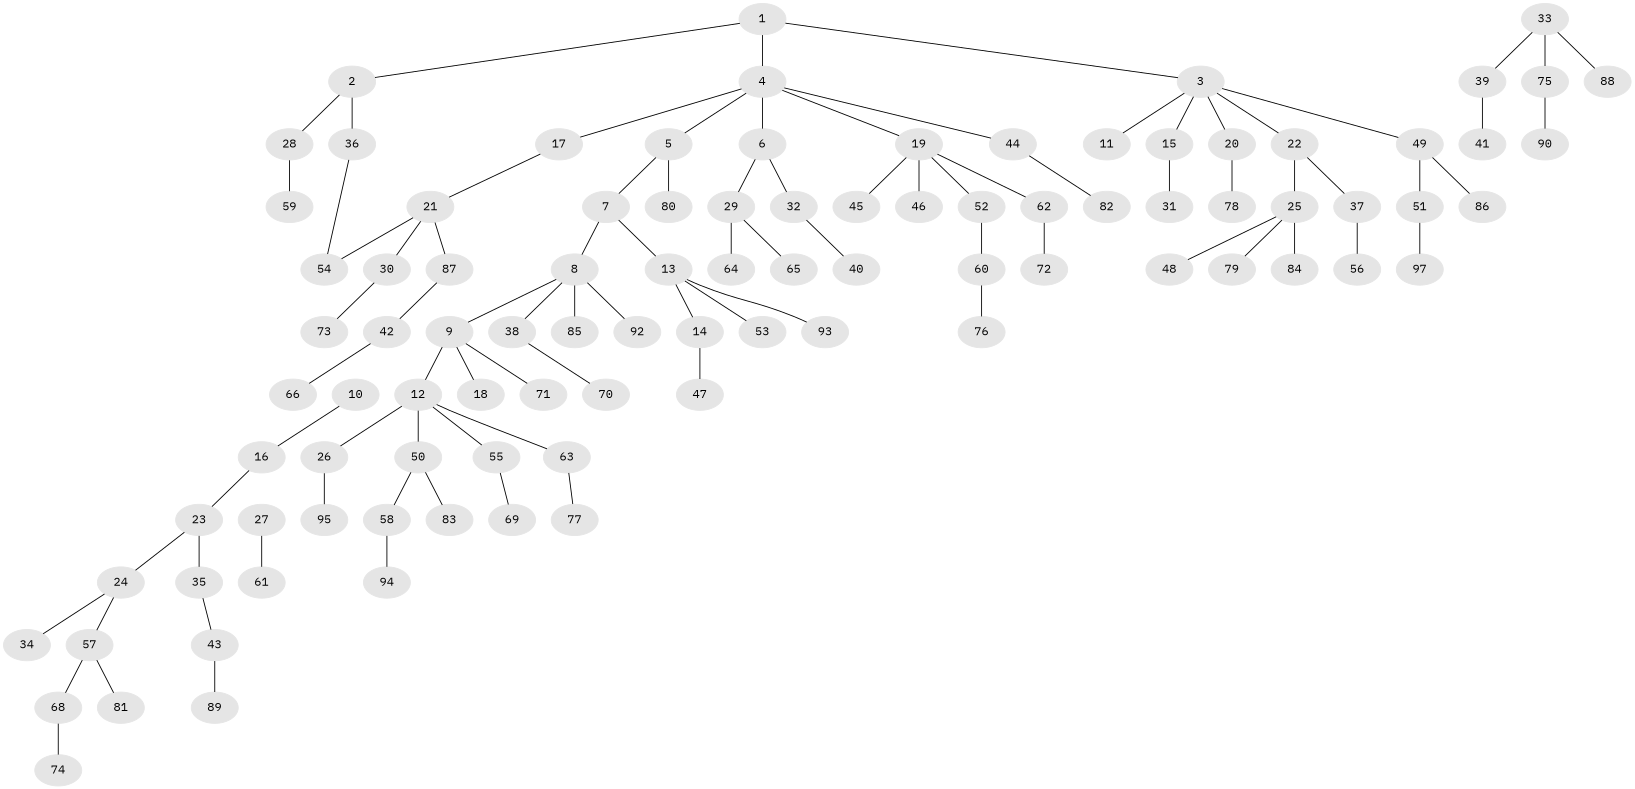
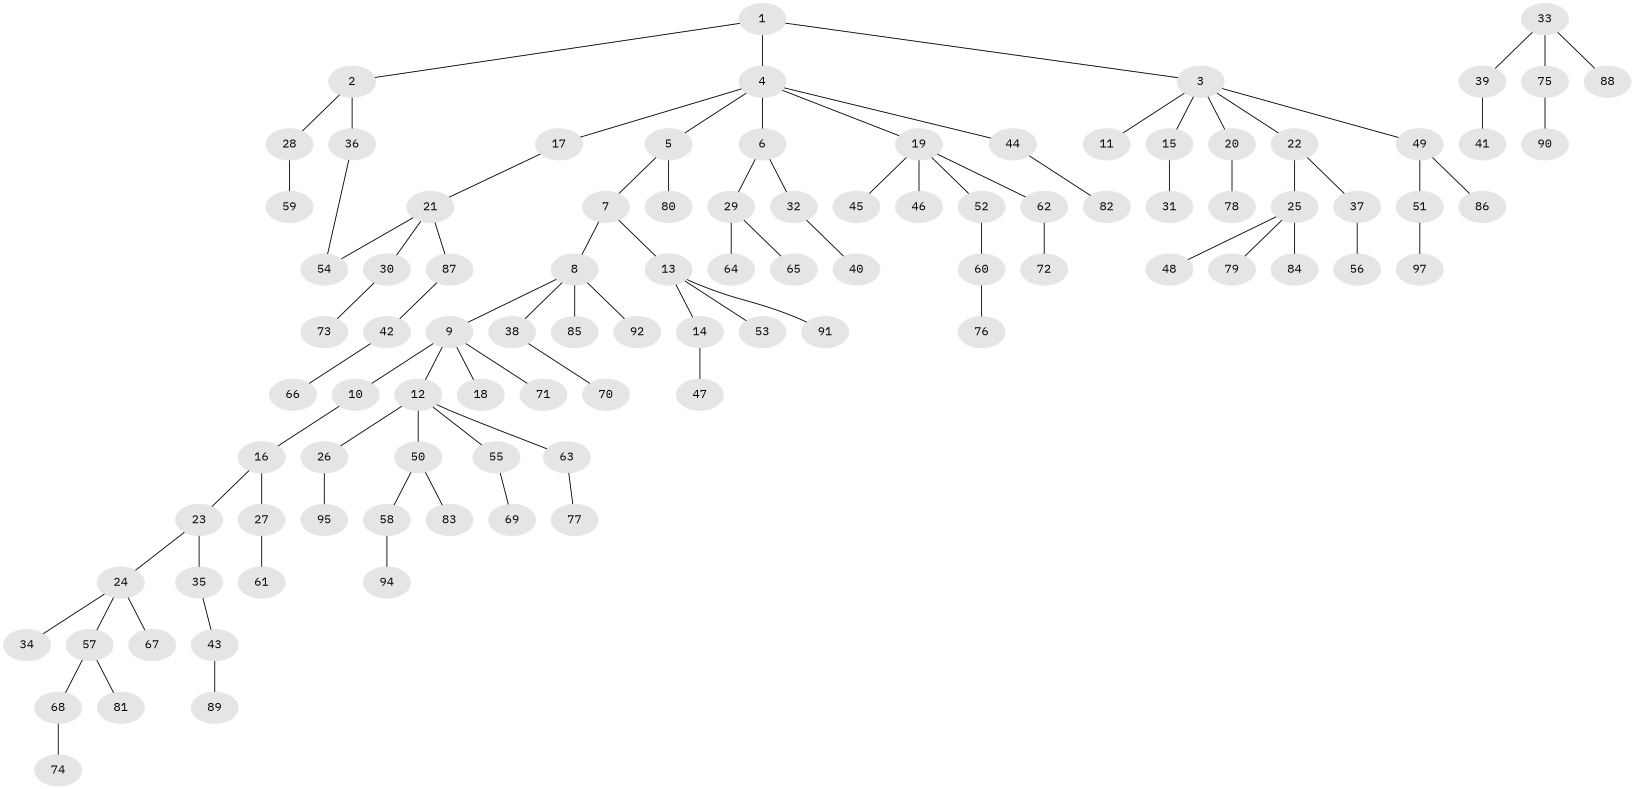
  graph {
    fontname="IBM Plex Mono"
    node [color=gray90 fontname="IBM Plex Mono" style=filled]
    edge [fontname="IBM Plex Mono"]
    1
    2
    3
    4
    28
    36
    11
    15
    20
    22
    49
    5
    6
    17
    19
    44
    59
    54
    31
    78
    25
    37
    51
    86
    7
    80
    29
    32
    21
    45
    46
    52
    62
    82
    8
    13
    64
    65
    40
    9
    38
    85
    92
    14
    53
-   93
+   93 [label=91]
    10
    12
    18
    71
    70
    42
    66
    16
    26
    50
    55
    63
    23
    27
    95
    58
    83
    69
    77
    47
    24
    35
    61
    30
    87
    60
    72
    73
    48
    79
    84
    56
    34
    57
+   67
    43
    68
    81
    33
    39
    75
    88
    41
    90
    89
    n92 [label=97]
    94
    76
    74
    1 -- 2
    1 -- 3
    1 -- 4
    2 -- 28
    2 -- 36
    3 -- 11
    3 -- 15
    3 -- 20
    3 -- 22
    3 -- 49
    4 -- 5
    4 -- 6
    4 -- 17
    4 -- 19
    4 -- 44
    28 -- 59
    36 -- 54
    15 -- 31
    20 -- 78
    22 -- 25
    22 -- 37
    49 -- 51
    49 -- 86
    5 -- 7
    5 -- 80
    6 -- 29
    6 -- 32
    17 -- 21
    19 -- 45
    19 -- 46
    19 -- 52
    19 -- 62
    44 -- 82
    25 -- 48
    25 -- 79
    25 -- 84
    37 -- 56
    51 -- n92
    7 -- 8
    7 -- 13
    29 -- 64
    29 -- 65
    32 -- 40
    21 -- 54
    21 -- 30
    21 -- 87
    52 -- 60
    62 -- 72
    8 -- 9
    8 -- 38
    8 -- 85
    8 -- 92
    13 -- 14
    13 -- 53
    13 -- 93
+   9 -- 10
    9 -- 12
    9 -- 18
    9 -- 71
    38 -- 70
    14 -- 47
    10 -- 16
    12 -- 26
    12 -- 50
    12 -- 55
    12 -- 63
    42 -- 66
    16 -- 23
+   16 -- 27
    26 -- 95
    50 -- 58
    50 -- 83
    55 -- 69
    63 -- 77
    23 -- 24
    23 -- 35
    27 -- 61
    58 -- 94
    24 -- 34
    24 -- 57
+   24 -- 67
    35 -- 43
    30 -- 73
    87 -- 42
    60 -- 76
    57 -- 68
    57 -- 81
    43 -- 89
    68 -- 74
    33 -- 39
    33 -- 75
    33 -- 88
    39 -- 41
    75 -- 90
  }
